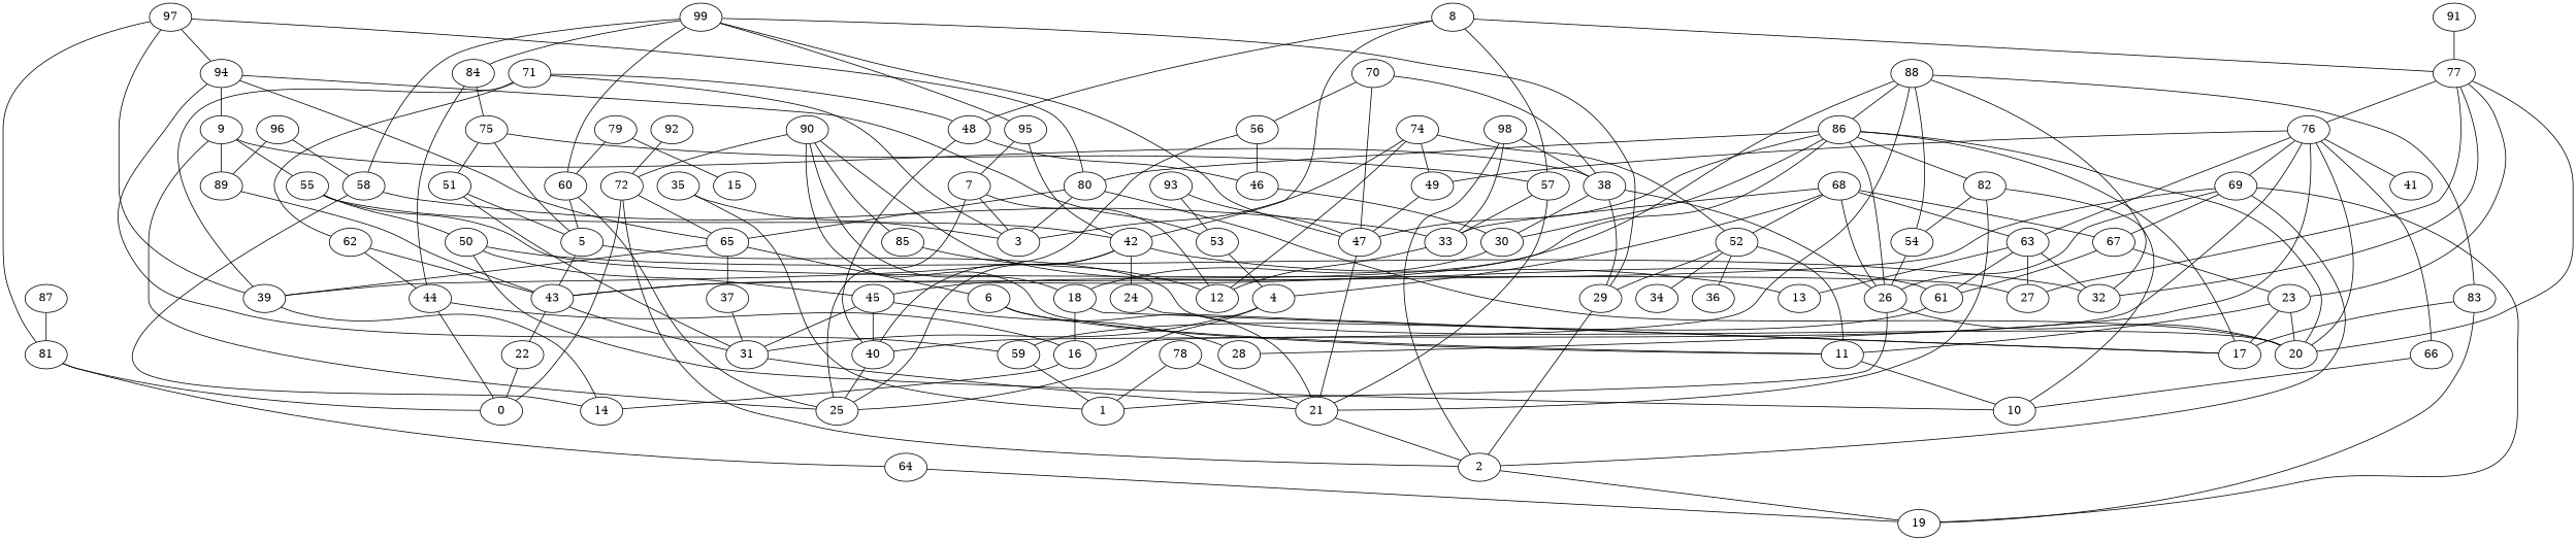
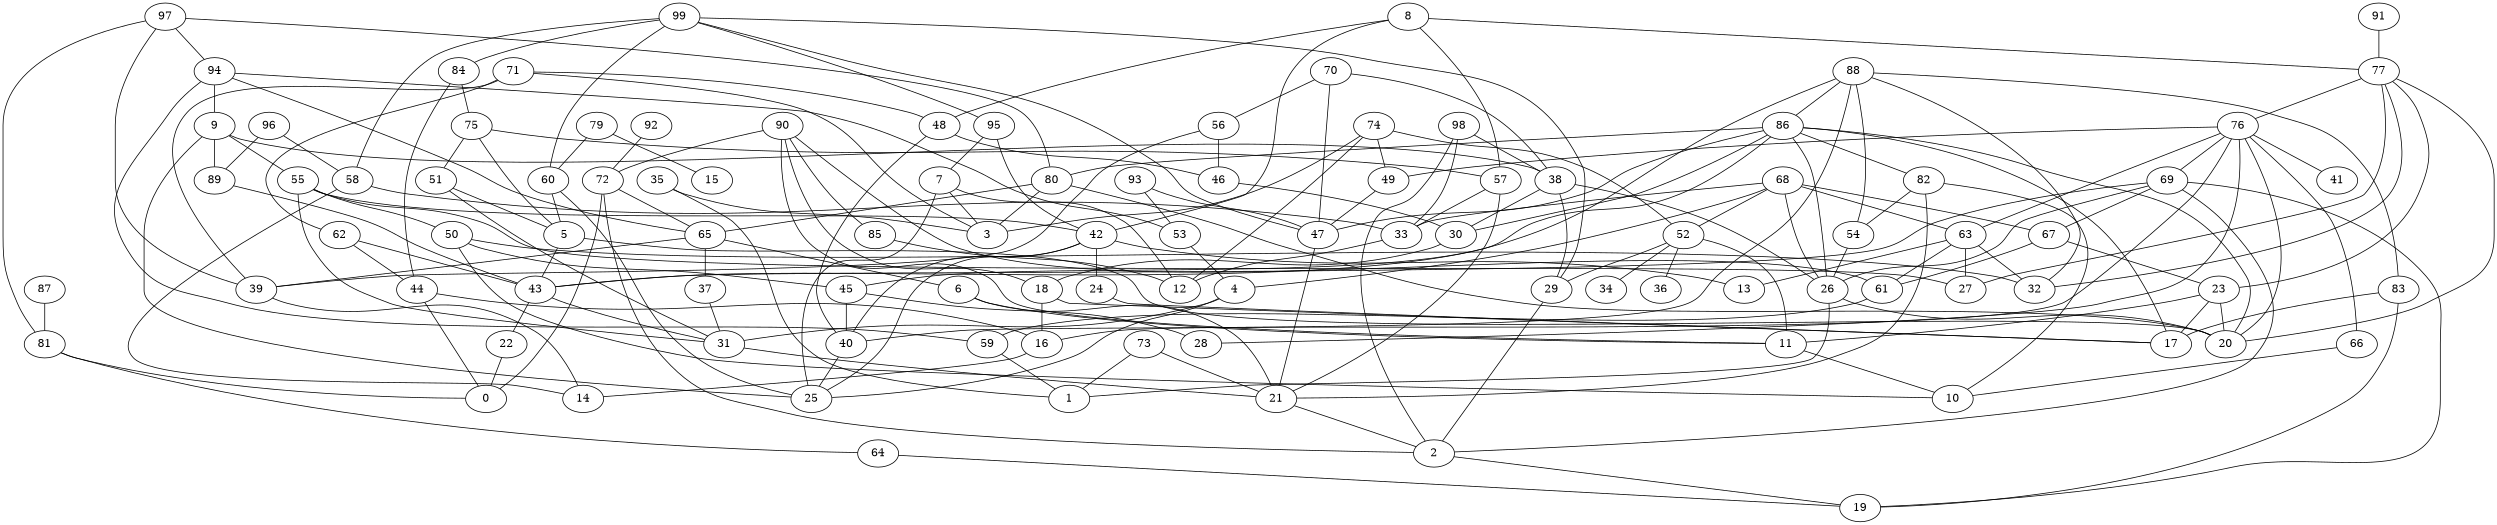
  digraph {
    edge [color=black dir=none]
    51
    31
    5
    21
-   78
+   78 [label=73]
    1
    2
    92
    72
    65
    0
    91
    77
    23
    20
    32
    27
    76
    64
    19
    93
    53
    47
    4
    25
    11
    17
    85
    12
    87
    81
    42
    40
    13
    24
    46
    30
    18
    37
    63
    61
    70
    38
    56
    29
    26
    66
    10
    98
    33
    52
    36
    34
    45
    28
    97
    39
    94
    80
    14
    59
    9
    3
    79
    15
    60
    88
    83
    86
    54
    43
    82
    75
    57
    7
    6
    99
    95
    58
    84
    44
    16
    69
    67
    90
    22
    55
    50
    62
    89
    96
    68
    71
    48
    74
    49
    41
    8
    35
    subgraph sub_1 {
      51
      31
      5
      21
      78
      1
      2
      92
      72
      65
      0
      91
      77
      23
      20
      32
      27
      76
      64
      19
      93
      53
      47
      4
      25
      11
      17
      85
      12
      87
      81
      42
      40
      13
      24
      46
      30
      18
      37
      63
      61
      70
      38
      56
      29
      26
      66
      10
      98
      33
      52
      36
      34
      45
      28
      97
      39
      94
      80
      14
      59
      9
      3
      79
      15
      60
      88
      83
      86
      54
      43
      82
      75
      57
      7
      6
      99
      95
      58
      84
      44
      16
      69
      67
      90
      22
      55
      50
      62
      89
      96
      68
      71
      48
      74
      49
      41
      8
      35
    }
    51 -> 31
    51 -> 5
    31 -> 21
    5 -> 20
    5 -> 43
    21 -> 2
    78 -> 21
    78 -> 1
    2 -> 19
    92 -> 72
    72 -> 2
    72 -> 65
    72 -> 0
    65 -> 37
    65 -> 39
    65 -> 6
    91 -> 77
    77 -> 23
    77 -> 20
    77 -> 32
    77 -> 27
    77 -> 76
    23 -> 20
    23 -> 11
    23 -> 17
    76 -> 20
    76 -> 63
    76 -> 66
    76 -> 28
    76 -> 16
    76 -> 69
    76 -> 49
    76 -> 41
    64 -> 19
    93 -> 53
    93 -> 47
    53 -> 4
    47 -> 21
    4 -> 31
    4 -> 25
    11 -> 10
    85 -> 12
    87 -> 81
    81 -> 0
    81 -> 64
    42 -> 25
    42 -> 40
    42 -> 13
    42 -> 24
    40 -> 25
    24 -> 17
    46 -> 30
    30 -> 18
    18 -> 17
    18 -> 16
    37 -> 31
    63 -> 32
    63 -> 27
    63 -> 13
    63 -> 61
    61 -> 59
    70 -> 47
    70 -> 38
    70 -> 56
    38 -> 30
    38 -> 29
    38 -> 26
    56 -> 46
    56 -> 39
    29 -> 2
    26 -> 1
    26 -> 20
    66 -> 10
    98 -> 2
    98 -> 38
    98 -> 33
    33 -> 12
    52 -> 11
    52 -> 29
    52 -> 36
    52 -> 34
    45 -> 40
    45 -> 28
    97 -> 81
    97 -> 39
    97 -> 94
    97 -> 80
    39 -> 14
    94 -> 65
    94 -> 53
    94 -> 59
    94 -> 9
    80 -> 65
    80 -> 20
    80 -> 3
    59 -> 1
    9 -> 25
    9 -> 38
    9 -> 55
    9 -> 89
    79 -> 15
    79 -> 60
    60 -> 5
    60 -> 25
    88 -> 32
    88 -> 40
    88 -> 45
    88 -> 83
    88 -> 86
    88 -> 54
    83 -> 19
    83 -> 17
    86 -> 20
    86 -> 47
    86 -> 17
    86 -> 30
    86 -> 26
    86 -> 80
    86 -> 43
    86 -> 82
    54 -> 26
    43 -> 31
    43 -> 22
    82 -> 21
    82 -> 10
    82 -> 54
    75 -> 51
    75 -> 5
    75 -> 57
    57 -> 21
    57 -> 33
    7 -> 25
    7 -> 12
    7 -> 3
    6 -> 21
    6 -> 11
    99 -> 47
    99 -> 29
    99 -> 60
    99 -> 95
    99 -> 58
    99 -> 84
    95 -> 42
    95 -> 7
    58 -> 33
    58 -> 14
    84 -> 75
    84 -> 44
    44 -> 0
    44 -> 16
    16 -> 14
    69 -> 2
    69 -> 19
    69 -> 26
    69 -> 43
    69 -> 67
    67 -> 23
    67 -> 61
    90 -> 72
    90 -> 11
    90 -> 85
    90 -> 18
    90 -> 61
    22 -> 0
-   45 -> 31
+   55 -> 31
    55 -> 27
    55 -> 42
    55 -> 50
    50 -> 32
    50 -> 10
    50 -> 45
    62 -> 43
    62 -> 44
    89 -> 43
    96 -> 58
    96 -> 89
    68 -> 4
    68 -> 63
    68 -> 26
    68 -> 33
    68 -> 52
    68 -> 67
    71 -> 39
    71 -> 3
    71 -> 62
    71 -> 48
    48 -> 40
    48 -> 46
    74 -> 12
    74 -> 52
    74 -> 3
    74 -> 49
    49 -> 47
    8 -> 77
    8 -> 42
    8 -> 57
    8 -> 48
    35 -> 1
    35 -> 3
  }
